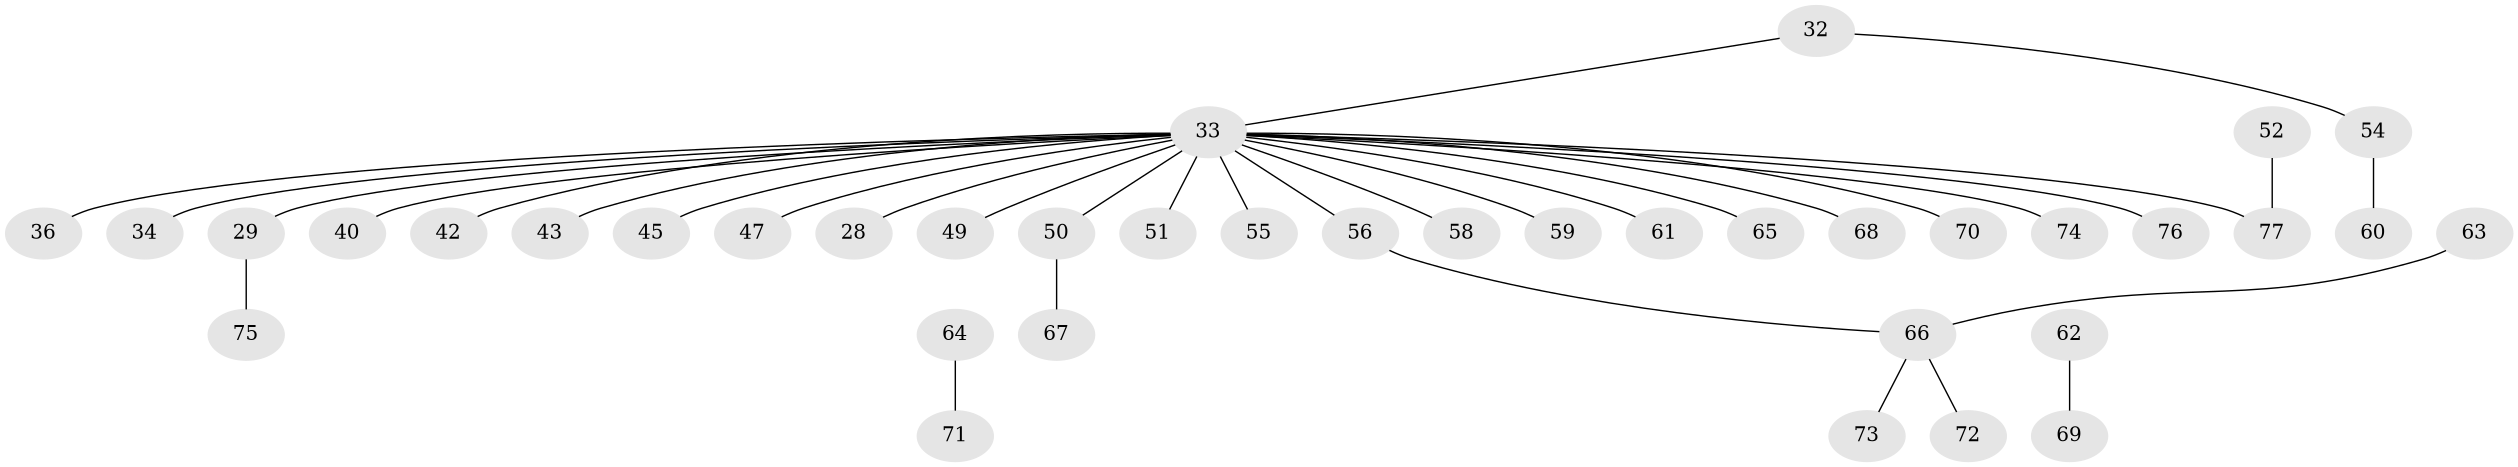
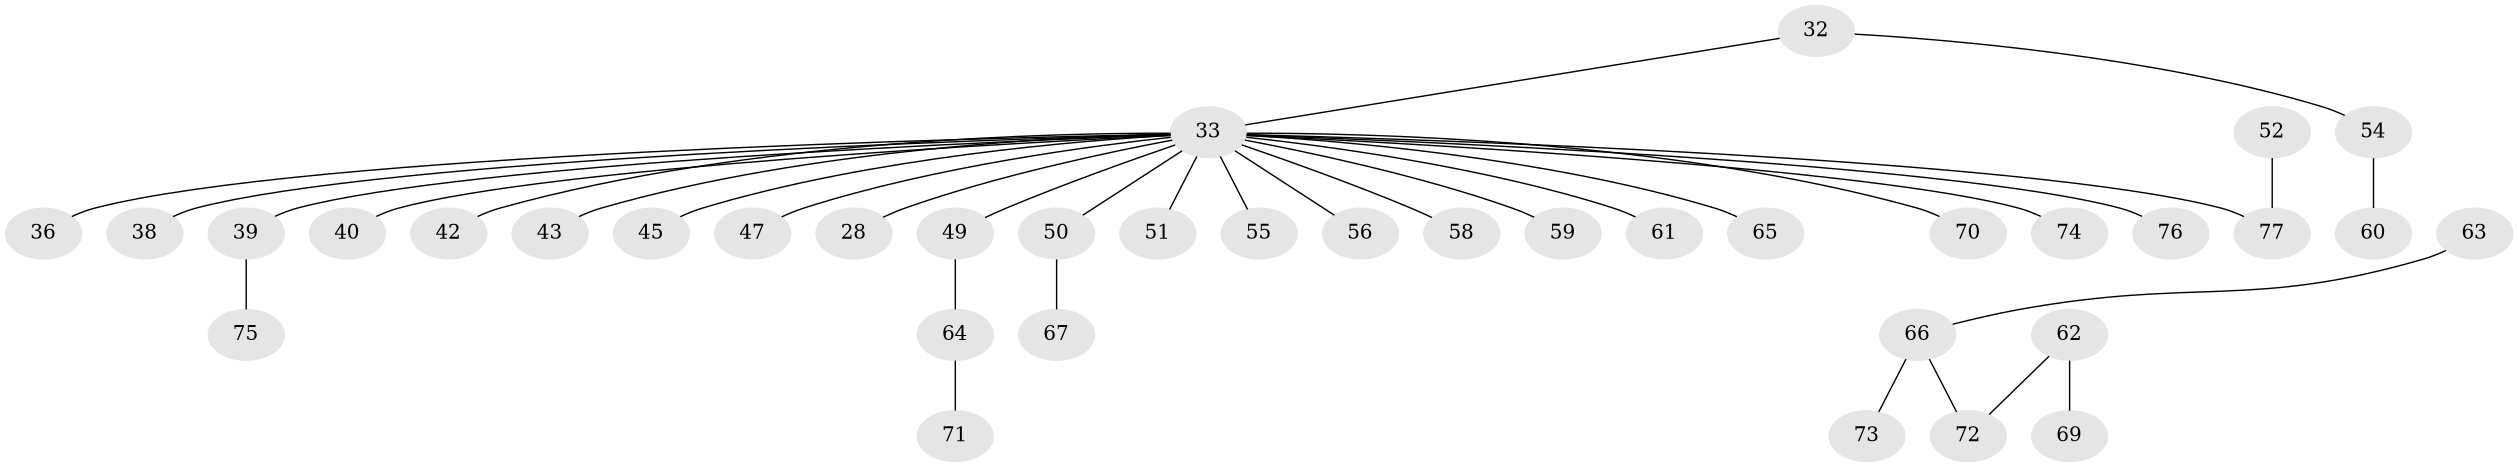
  graph {
    node [color=gray90 style=filled]
    32 [super="+28+30"]
    33 [super="+13+4+20+2+26+17+22+29+31"]
    54
    36
-   38 [label=34]
-   39 [label=29]
+   38
+   39
    40
    42
    43
    45
    47
    n12 [label=28]
    49
    50
    51
    55
    56 [super="+11"]
    58
    59
    61
    65 [super="+14"]
-   68
    70
    74
    76
    77 [super="+21"]
    60
    75
    64
    67
    66 [super="+35"]
    71
    52 [super="+27"]
    72 [super="+57"]
    73 [super="+25"]
    62
    69
    63
    32 -- 33
    32 -- 54
    33 -- 36
    33 -- 38
    33 -- 39
    33 -- 40
    33 -- 42
    33 -- 43
    33 -- 45
    33 -- 47
    33 -- n12
    33 -- 49
    33 -- 50
    33 -- 51
    33 -- 55
    33 -- 56
    33 -- 58
    33 -- 59
    33 -- 61
    33 -- 65
-   33 -- 68
    33 -- 70
    33 -- 74
    33 -- 76
    33 -- 77
    54 -- 60
    39 -- 75
+   49 -- 64
    50 -- 67
-   56 -- 66
    64 -- 71
    66 -- 72
    66 -- 73
    52 -- 77
+   62 -- 72
    62 -- 69
    63 -- 66
  }
